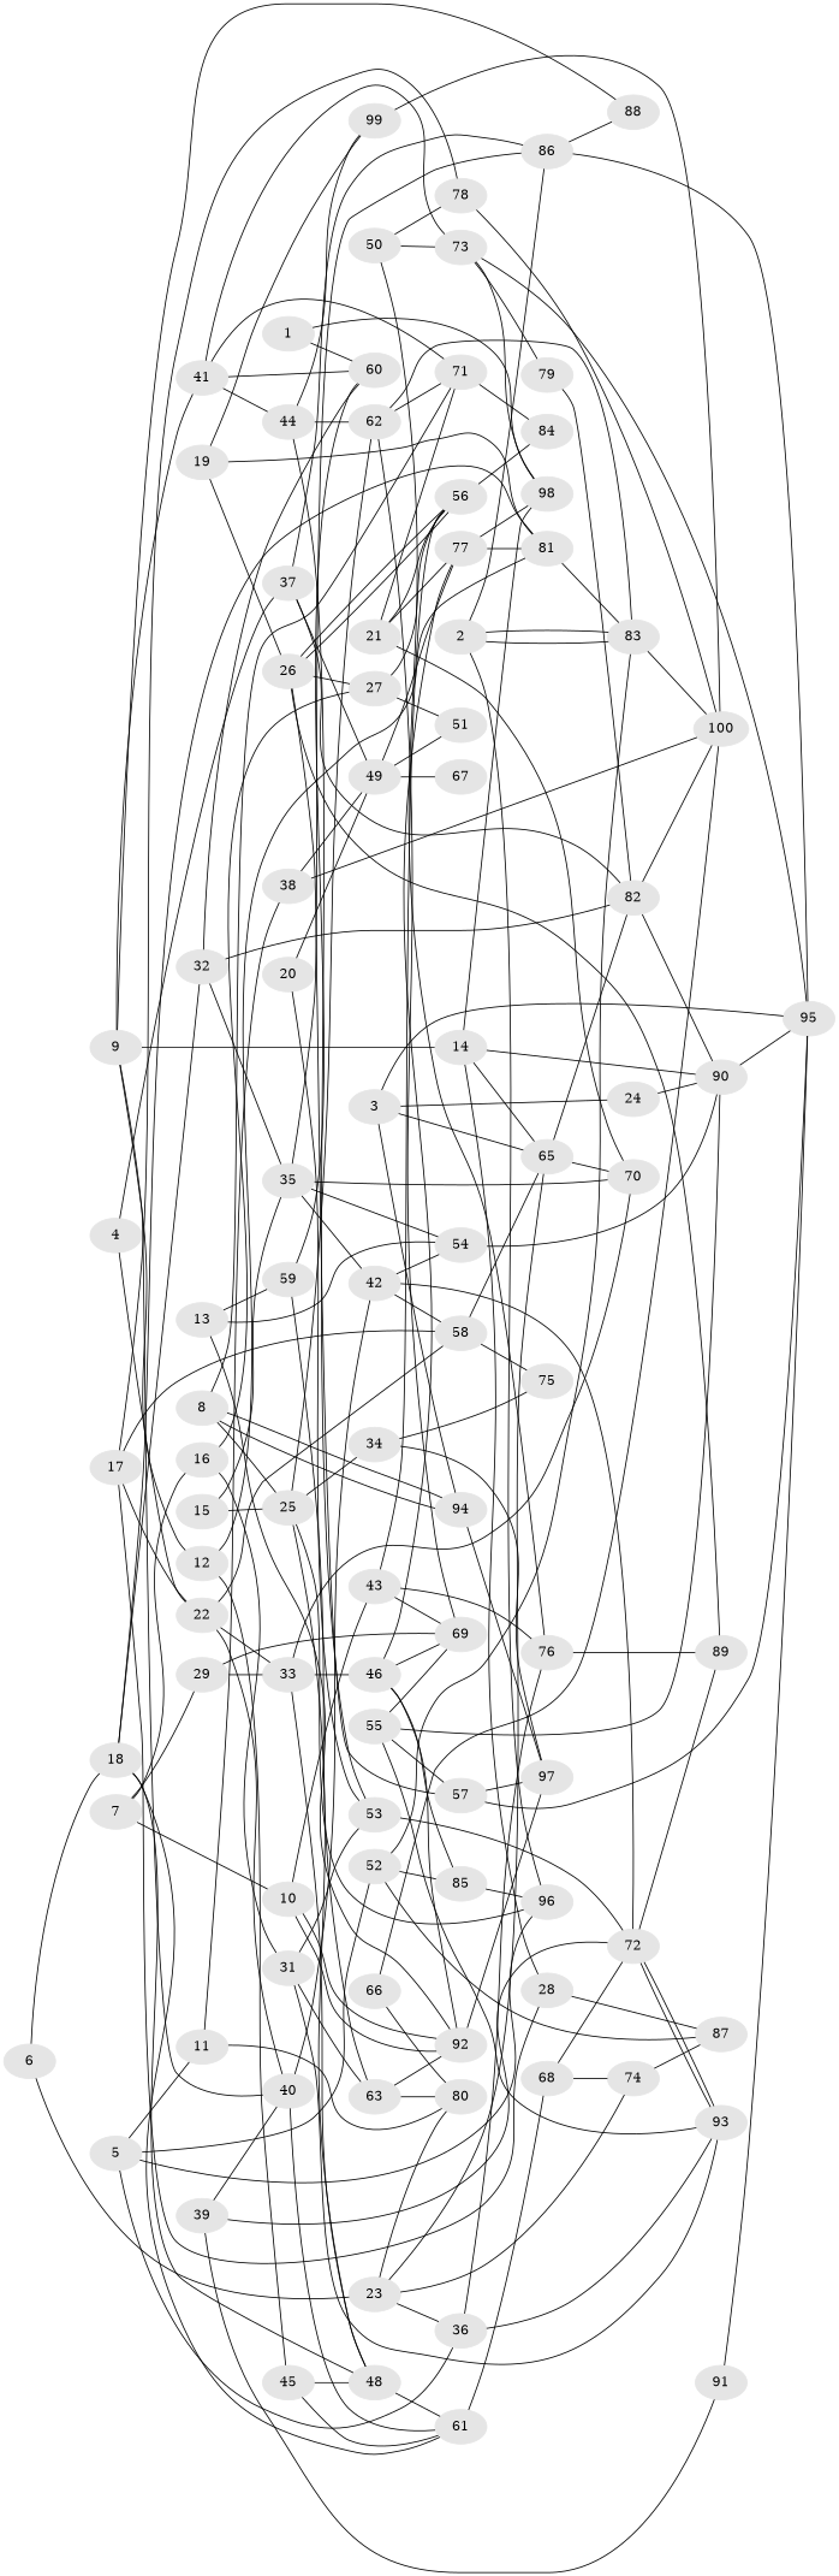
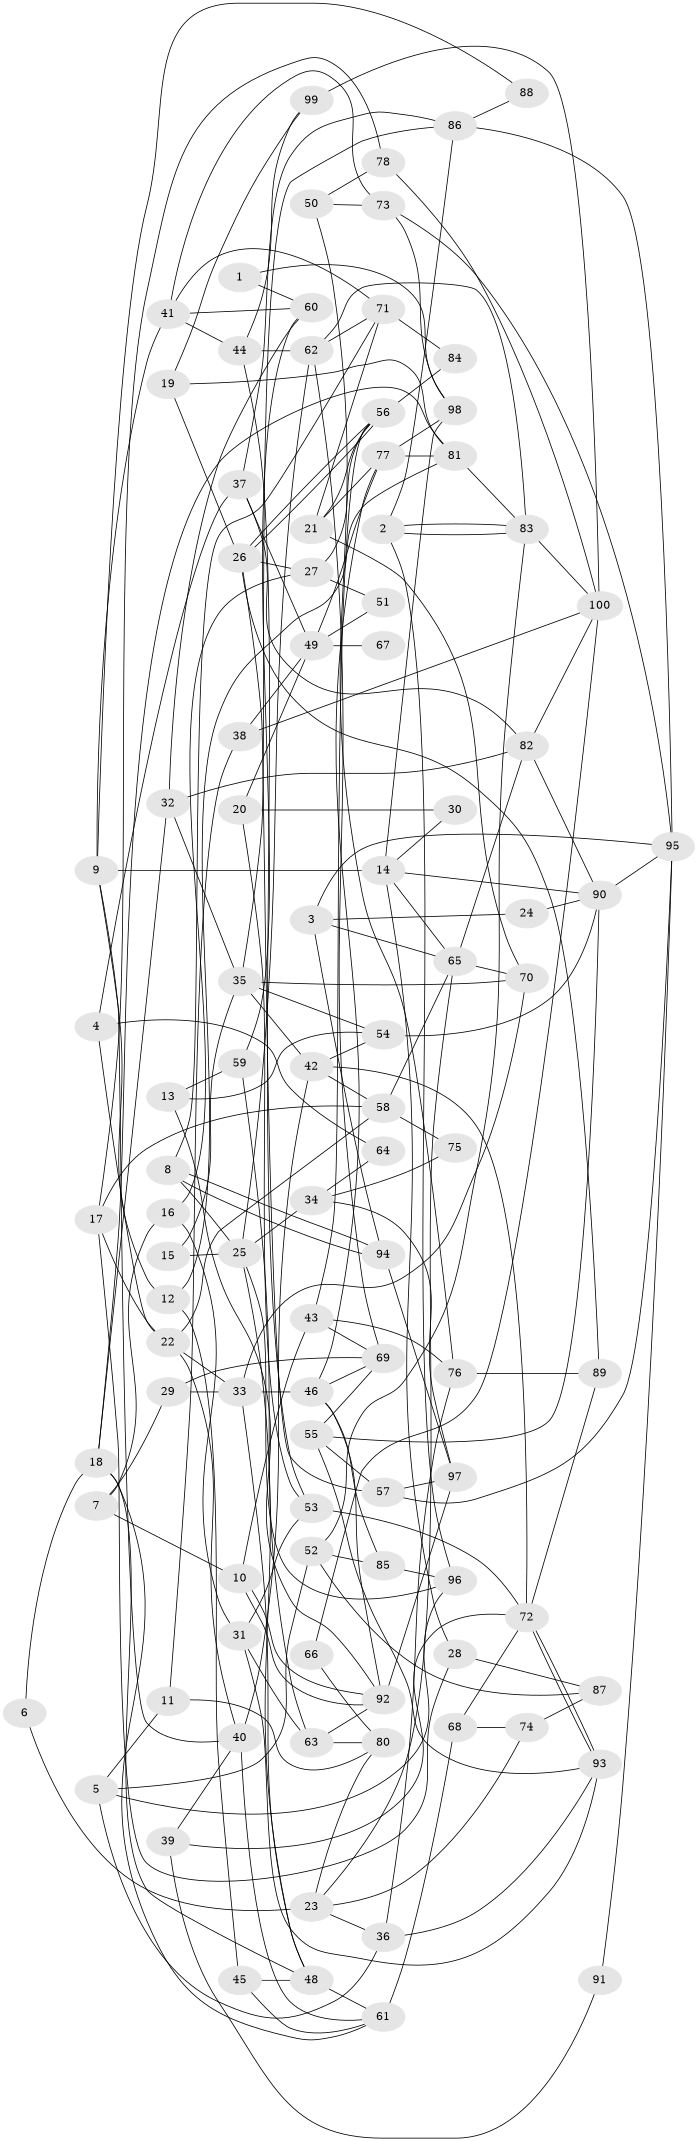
  graph {
    rankdir=LR
    node [color=gray90 style=filled]
    1
    60
    98
    2
    83
    86
    96
    100
    95
    88
    3
    24
    65
    94
    90
    70
    82
    97
    4
    22
    37
+   64
    40
    58
    33
    49
    5
    11
    36
    52
    38
    80
    93
    76
    87
    85
    6
    18
    23
    81
    32
    48
    61
    74
    7
    10
    16
    29
    43
    92
    27
    31
    69
    8
    25
    71
    34
    62
    84
    9
    12
    14
    41
    45
    28
+   30
    42
    44
    73
    56
    13
    54
    59
    63
    15
    35
    51
    53
    17
    78
    75
    68
    19
    26
    99
    57
    89
    20
    77
    67
    72
    21
    46
    39
    91
-   79
    50
    55
    66
    1 -- 60
    1 -- 98
    2 -- 83
    2 -- 83
    2 -- 86
    2 -- 96
    83 -- 100
    86 -- 95
    86 -- 88
    3 -- 95
    3 -- 24
    3 -- 65
    3 -- 94
    24 -- 90
    65 -- 70
    65 -- 82
    94 -- 97
    90 -- 95
    82 -- 100
    82 -- 90
    4 -- 22
    4 -- 37
+   4 -- 64
    22 -- 40
    22 -- 58
    22 -- 33
    37 -- 86
    37 -- 82
    37 -- 49
    40 -- 61
    40 -- 42
    58 -- 65
    58 -- 75
    33 -- 70
    33 -- 48
    33 -- 46
    49 -- 51
    49 -- 77
    49 -- 67
    5 -- 96
    5 -- 11
    5 -- 36
    5 -- 52
    11 -- 38
    11 -- 80
    36 -- 93
    36 -- 76
    52 -- 83
    52 -- 87
    52 -- 85
    38 -- 100
    38 -- 49
    76 -- 89
    85 -- 96
    6 -- 18
    6 -- 23
    18 -- 81
    18 -- 32
    18 -- 48
    18 -- 61
    23 -- 65
    23 -- 36
    23 -- 80
    23 -- 74
    81 -- 83
    32 -- 60
    32 -- 82
    32 -- 35
    48 -- 61
    61 -- 68
    74 -- 87
    7 -- 10
    7 -- 16
    7 -- 29
    10 -- 43
    10 -- 92
    10 -- 92
    16 -- 27
    16 -- 31
    29 -- 33
    29 -- 69
    43 -- 76
    43 -- 69
    43 -- 56
    92 -- 97
    27 -- 56
    27 -- 51
    31 -- 93
    31 -- 63
    31 -- 53
    8 -- 94
    8 -- 94
    8 -- 25
    8 -- 71
    25 -- 96
    25 -- 48
    25 -- 34
    25 -- 62
    71 -- 84
    34 -- 97
+   34 -- 64
    34 -- 75
    62 -- 83
    62 -- 69
    62 -- 71
    9 -- 88
    9 -- 40
    9 -- 12
    9 -- 14
    9 -- 41
    12 -- 81
    12 -- 45
    14 -- 98
    14 -- 65
    14 -- 90
    14 -- 28
+   14 -- 30
    41 -- 60
    41 -- 71
    41 -- 44
    41 -- 73
    45 -- 48
    45 -- 61
    28 -- 87
    42 -- 58
    42 -- 54
    42 -- 72
    44 -- 62
    44 -- 53
    44 -- 99
    73 -- 98
    73 -- 95
-   73 -- 79
    56 -- 84
    13 -- 92
    13 -- 54
    13 -- 59
    54 -- 90
    59 -- 60
    59 -- 63
    63 -- 80
    63 -- 92
    15 -- 25
    15 -- 35
    35 -- 86
    35 -- 70
    35 -- 42
    35 -- 54
    53 -- 72
    17 -- 22
    17 -- 58
    17 -- 28
    17 -- 78
    78 -- 100
    68 -- 74
    68 -- 72
    19 -- 81
    19 -- 26
    19 -- 99
    26 -- 27
    26 -- 56
    26 -- 56
    26 -- 57
    26 -- 89
    99 -- 100
    57 -- 95
    57 -- 97
    20 -- 49
+   20 -- 30
    20 -- 53
    77 -- 98
    77 -- 81
    72 -- 93
    72 -- 93
    72 -- 89
    21 -- 70
    21 -- 71
    21 -- 56
    21 -- 77
    46 -- 85
    46 -- 92
    46 -- 69
    46 -- 77
    39 -- 40
    39 -- 72
    39 -- 91
    91 -- 95
-   79 -- 82
    50 -- 76
    50 -- 73
    50 -- 78
    55 -- 90
    55 -- 93
    55 -- 69
    55 -- 57
    66 -- 100
    66 -- 80
  }
